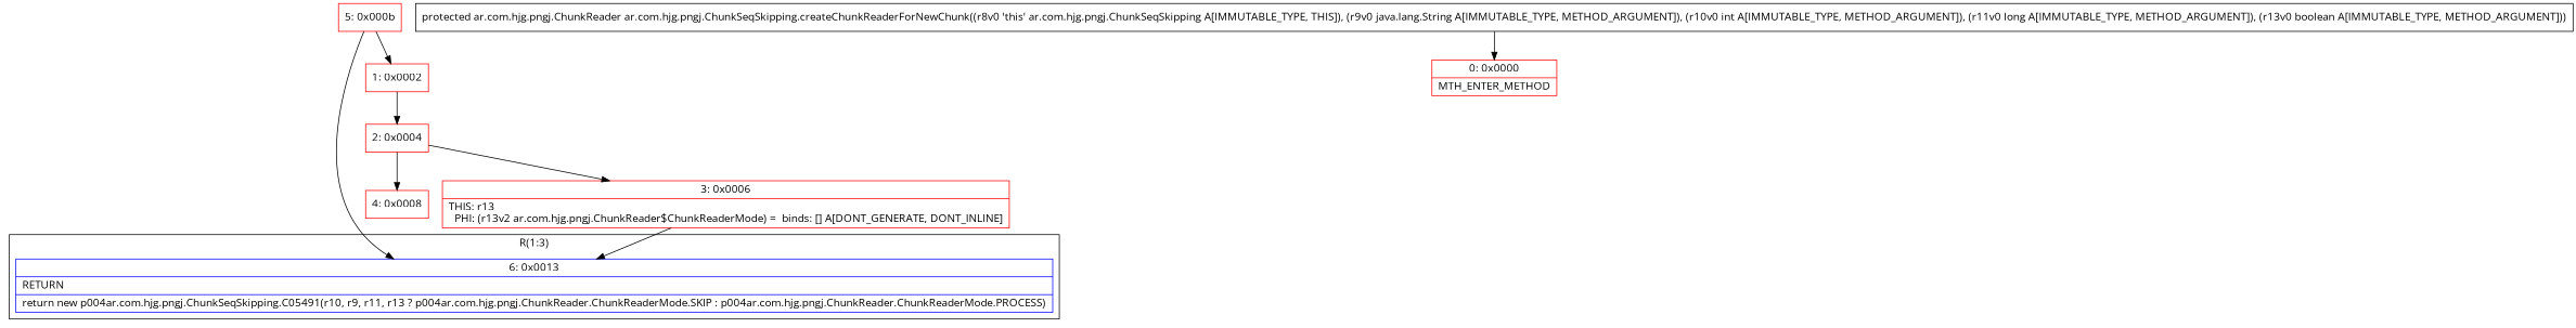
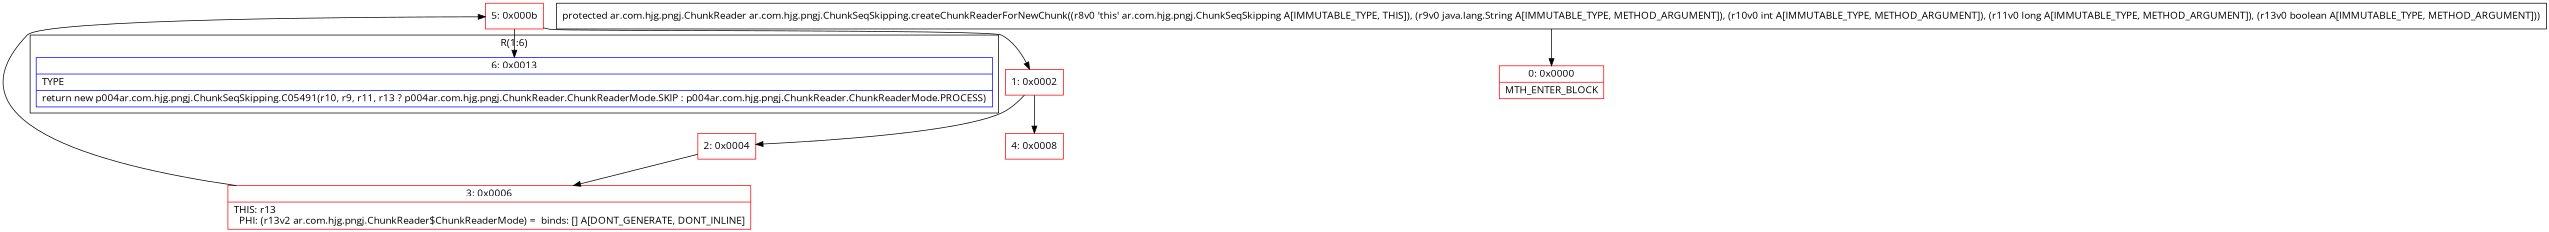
  digraph {
    fontname="Open Sans"
    node [color=red fontname="Open Sans" shape=record]
    edge [fontname="Open Sans"]
-   n1 [color=blue label="{6\:\ 0x0013|RETURN\l|return new p004ar.com.hjg.pngj.ChunkSeqSkipping.C05491(r10, r9, r11, r13 ? p004ar.com.hjg.pngj.ChunkReader.ChunkReaderMode.SKIP : p004ar.com.hjg.pngj.ChunkReader.ChunkReaderMode.PROCESS)\l}"]
-   n2 [label="{0\:\ 0x0000|MTH_ENTER_METHOD\l}"]
+   n1 [color=blue label="{6\:\ 0x0013|TYPE\l|return new p004ar.com.hjg.pngj.ChunkSeqSkipping.C05491(r10, r9, r11, r13 ? p004ar.com.hjg.pngj.ChunkReader.ChunkReaderMode.SKIP : p004ar.com.hjg.pngj.ChunkReader.ChunkReaderMode.PROCESS)\l}"]
+   n2 [label="{0\:\ 0x0000|MTH_ENTER_BLOCK\l}"]
    n3 [label="{1\:\ 0x0002}"]
    n4 [label="{2\:\ 0x0004}"]
    n5 [label="{4\:\ 0x0008}"]
    n6 [label="{3\:\ 0x0006|THIS: r13 \l  PHI: (r13v2 ar.com.hjg.pngj.ChunkReader$ChunkReaderMode) =  binds: [] A[DONT_GENERATE, DONT_INLINE]\l}"]
    n7 [label="{5\:\ 0x000b}"]
    n8 [label="{protected ar.com.hjg.pngj.ChunkReader ar.com.hjg.pngj.ChunkSeqSkipping.createChunkReaderForNewChunk((r8v0 'this' ar.com.hjg.pngj.ChunkSeqSkipping A[IMMUTABLE_TYPE, THIS]), (r9v0 java.lang.String A[IMMUTABLE_TYPE, METHOD_ARGUMENT]), (r10v0 int A[IMMUTABLE_TYPE, METHOD_ARGUMENT]), (r11v0 long A[IMMUTABLE_TYPE, METHOD_ARGUMENT]), (r13v0 boolean A[IMMUTABLE_TYPE, METHOD_ARGUMENT])) }" color=""]
    subgraph cluster_1 {
-     label="R(1:3)"
+     label="R(1:6)"
      n1
    }
    n3 -> n4
-   n4 -> n5
+   n3 -> n5
    n4 -> n6
-   n6 -> n1
+   n6 -> n7
    n7 -> n1
    n7 -> n3
    n8 -> n2
  }
